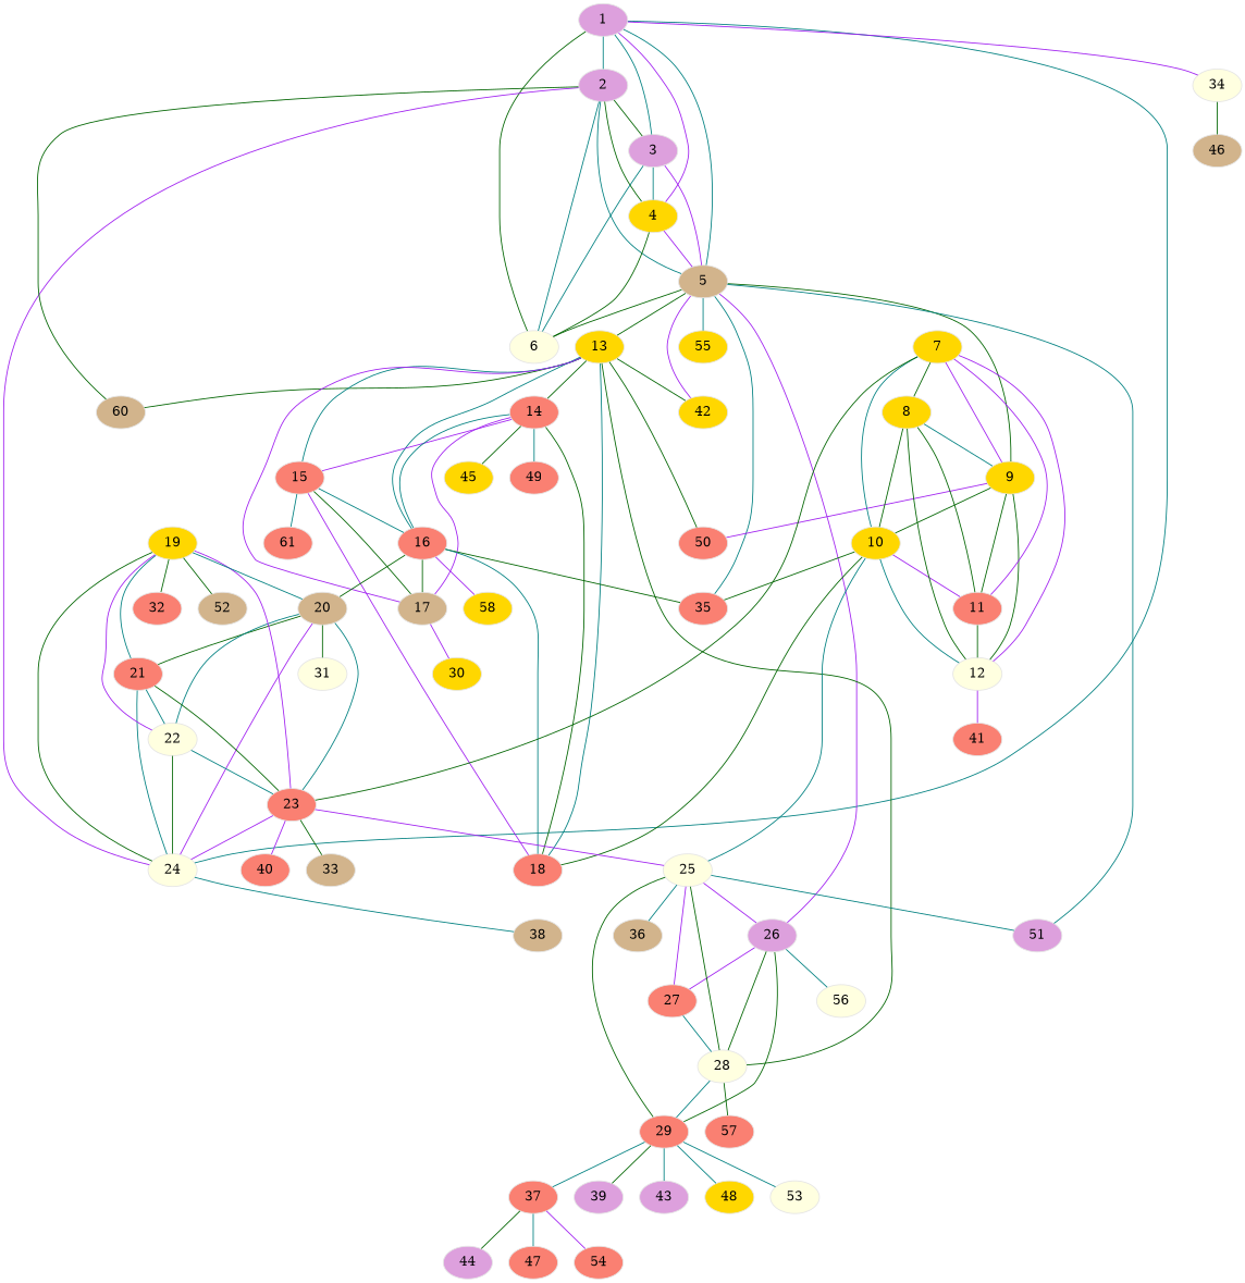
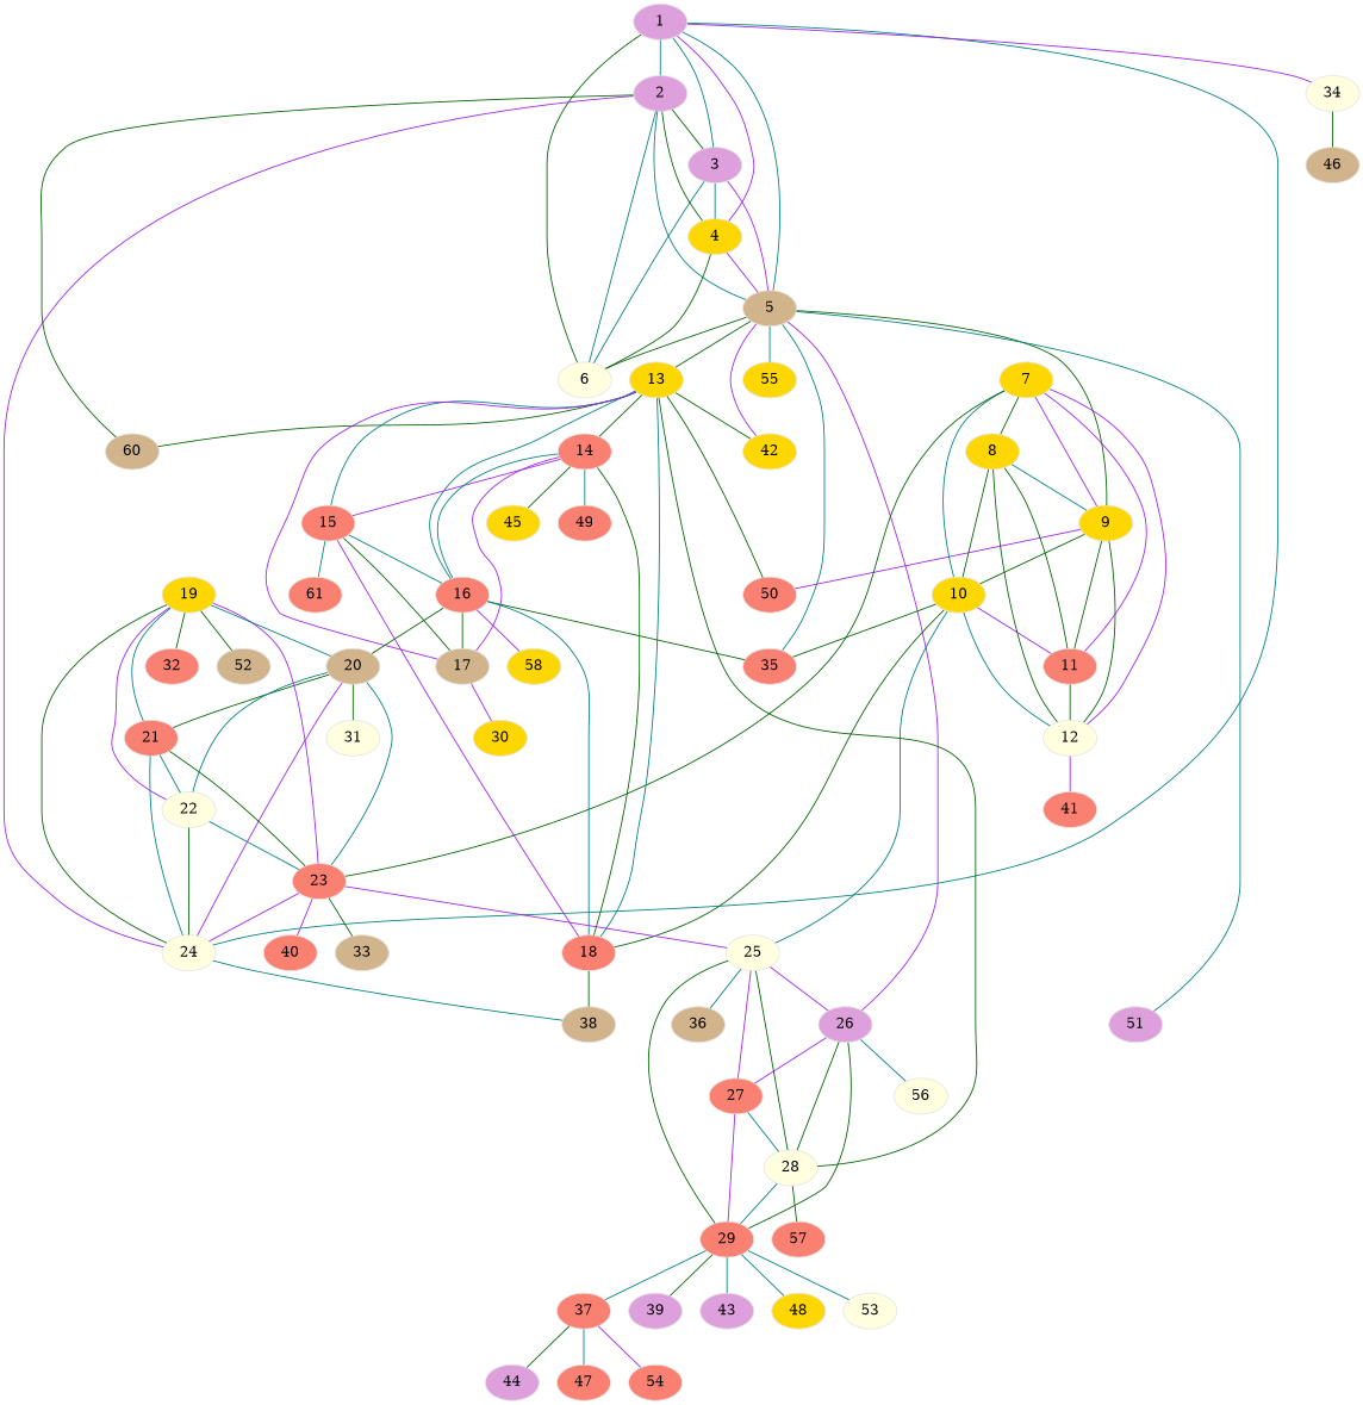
  graph {
    node [color=gray90 fillcolor=salmon style=filled]
    edge [color=darkgreen weight=1.0]
    1 [fillcolor=plum]
    2 [fillcolor=plum]
    3 [fillcolor=plum]
    4 [fillcolor=gold]
    5 [fillcolor=tan]
    6 [fillcolor=lightyellow]
    24 [fillcolor=lightyellow]
    34 [fillcolor=lightyellow]
    60 [fillcolor=tan]
    9 [fillcolor=gold]
    13 [fillcolor=gold]
    26 [fillcolor=plum]
    35
    42 [fillcolor=gold]
    51 [fillcolor=plum]
    55 [fillcolor=gold]
    38 [fillcolor=tan]
    46 [fillcolor=tan]
    10 [fillcolor=gold]
    11
    12 [fillcolor=lightyellow]
    50
    18
    14
    15
    16
    17 [fillcolor=tan]
    28 [fillcolor=lightyellow]
    27
    29
    56 [fillcolor=lightyellow]
    7 [fillcolor=gold]
    8 [fillcolor=gold]
    23
    25 [fillcolor=lightyellow]
    41
    33 [fillcolor=tan]
    40
    36 [fillcolor=tan]
    45 [fillcolor=gold]
    49
    61
    20 [fillcolor=tan]
    58 [fillcolor=gold]
    30 [fillcolor=gold]
    57
    21
    22 [fillcolor=lightyellow]
    31 [fillcolor=lightyellow]
    19 [fillcolor=gold]
    32
    52 [fillcolor=tan]
    37
    39 [fillcolor=plum]
    43 [fillcolor=plum]
    48 [fillcolor=gold]
    53 [fillcolor=lightyellow]
    44 [fillcolor=plum]
    47
    54
    1 -- 2 [color=teal weight=6.0]
    1 -- 3 [color=teal]
    1 -- 4 [color=purple]
    1 -- 5 [color=teal]
    1 -- 6
    1 -- 24 [color=teal]
    1 -- 34 [color=purple]
    2 -- 3
    2 -- 4
    2 -- 5 [color=teal]
    2 -- 6 [color=teal]
    2 -- 24 [color=purple]
    2 -- 60
    3 -- 4 [color=teal]
    3 -- 5 [color=purple]
    3 -- 6 [color=teal]
    4 -- 5 [color=purple]
    4 -- 6
    5 -- 6
    5 -- 9
    5 -- 13
    5 -- 26 [color=purple]
    5 -- 35 [color=teal]
    5 -- 42 [color=purple]
    5 -- 51 [color=teal]
    5 -- 55 [color=teal]
    24 -- 38 [color=teal]
    34 -- 46
    9 -- 10
    9 -- 11
    9 -- 12
    9 -- 50 [color=purple]
    13 -- 60
    13 -- 42
    13 -- 50
    13 -- 18 [color=teal]
    13 -- 14
    13 -- 15 [color=teal]
    13 -- 16 [color=teal]
    13 -- 17 [color=purple]
    13 -- 28
    26 -- 28
    26 -- 27 [color=purple]
    26 -- 29
    26 -- 56 [color=teal]
    10 -- 35
    10 -- 11 [color=purple]
    10 -- 12 [color=teal]
    10 -- 18
    10 -- 25 [color=teal]
    11 -- 12
    12 -- 41 [color=purple weight=3.0]
+   18 -- 38 [weight=6.0]
    14 -- 18
    14 -- 15 [color=purple]
    14 -- 16 [color=teal]
    14 -- 17 [color=purple]
    14 -- 45
    14 -- 49 [color=teal weight=3.0]
    15 -- 18 [color=purple]
    15 -- 16 [color=teal]
    15 -- 17
    15 -- 61 [color=teal]
    16 -- 35
    16 -- 18 [color=teal]
    16 -- 17
    16 -- 20
    16 -- 58 [color=purple]
    17 -- 30 [color=purple weight=2.0]
    28 -- 29 [color=teal]
    28 -- 57
    27 -- 28 [color=teal]
+   27 -- 29 [color=purple]
    29 -- 37 [color=teal]
    29 -- 39
    29 -- 43 [color=teal]
    29 -- 48 [color=teal]
    29 -- 53 [color=teal]
    7 -- 9 [color=purple]
    7 -- 10 [color=teal]
    7 -- 11 [color=purple]
    7 -- 12 [color=purple]
    7 -- 8
    7 -- 23
    8 -- 9 [color=teal]
    8 -- 10 [weight=5.0]
    8 -- 11
    8 -- 12
    23 -- 24 [color=purple]
    23 -- 25 [color=purple]
    23 -- 33
    23 -- 40 [color=purple]
    25 -- 26 [color=purple weight=2.0]
-   25 -- 51 [color=teal]
    25 -- 28 [weight=2.0]
    25 -- 27 [color=purple weight=3.0]
    25 -- 29 [weight=2.0]
    25 -- 36 [color=teal]
    20 -- 24 [color=purple]
    20 -- 23 [color=teal]
    20 -- 21
    20 -- 22 [color=teal]
    20 -- 31
    21 -- 24 [color=teal]
    21 -- 23
    21 -- 22 [color=teal]
    22 -- 24 [weight=6.0]
    22 -- 23 [color=teal]
    19 -- 24
    19 -- 23 [color=purple]
    19 -- 20 [color=teal]
    19 -- 21 [color=teal]
    19 -- 22 [color=purple]
    19 -- 32
    19 -- 52 [weight=2.0]
    37 -- 44
    37 -- 47 [color=teal]
    37 -- 54 [color=purple]
  }
